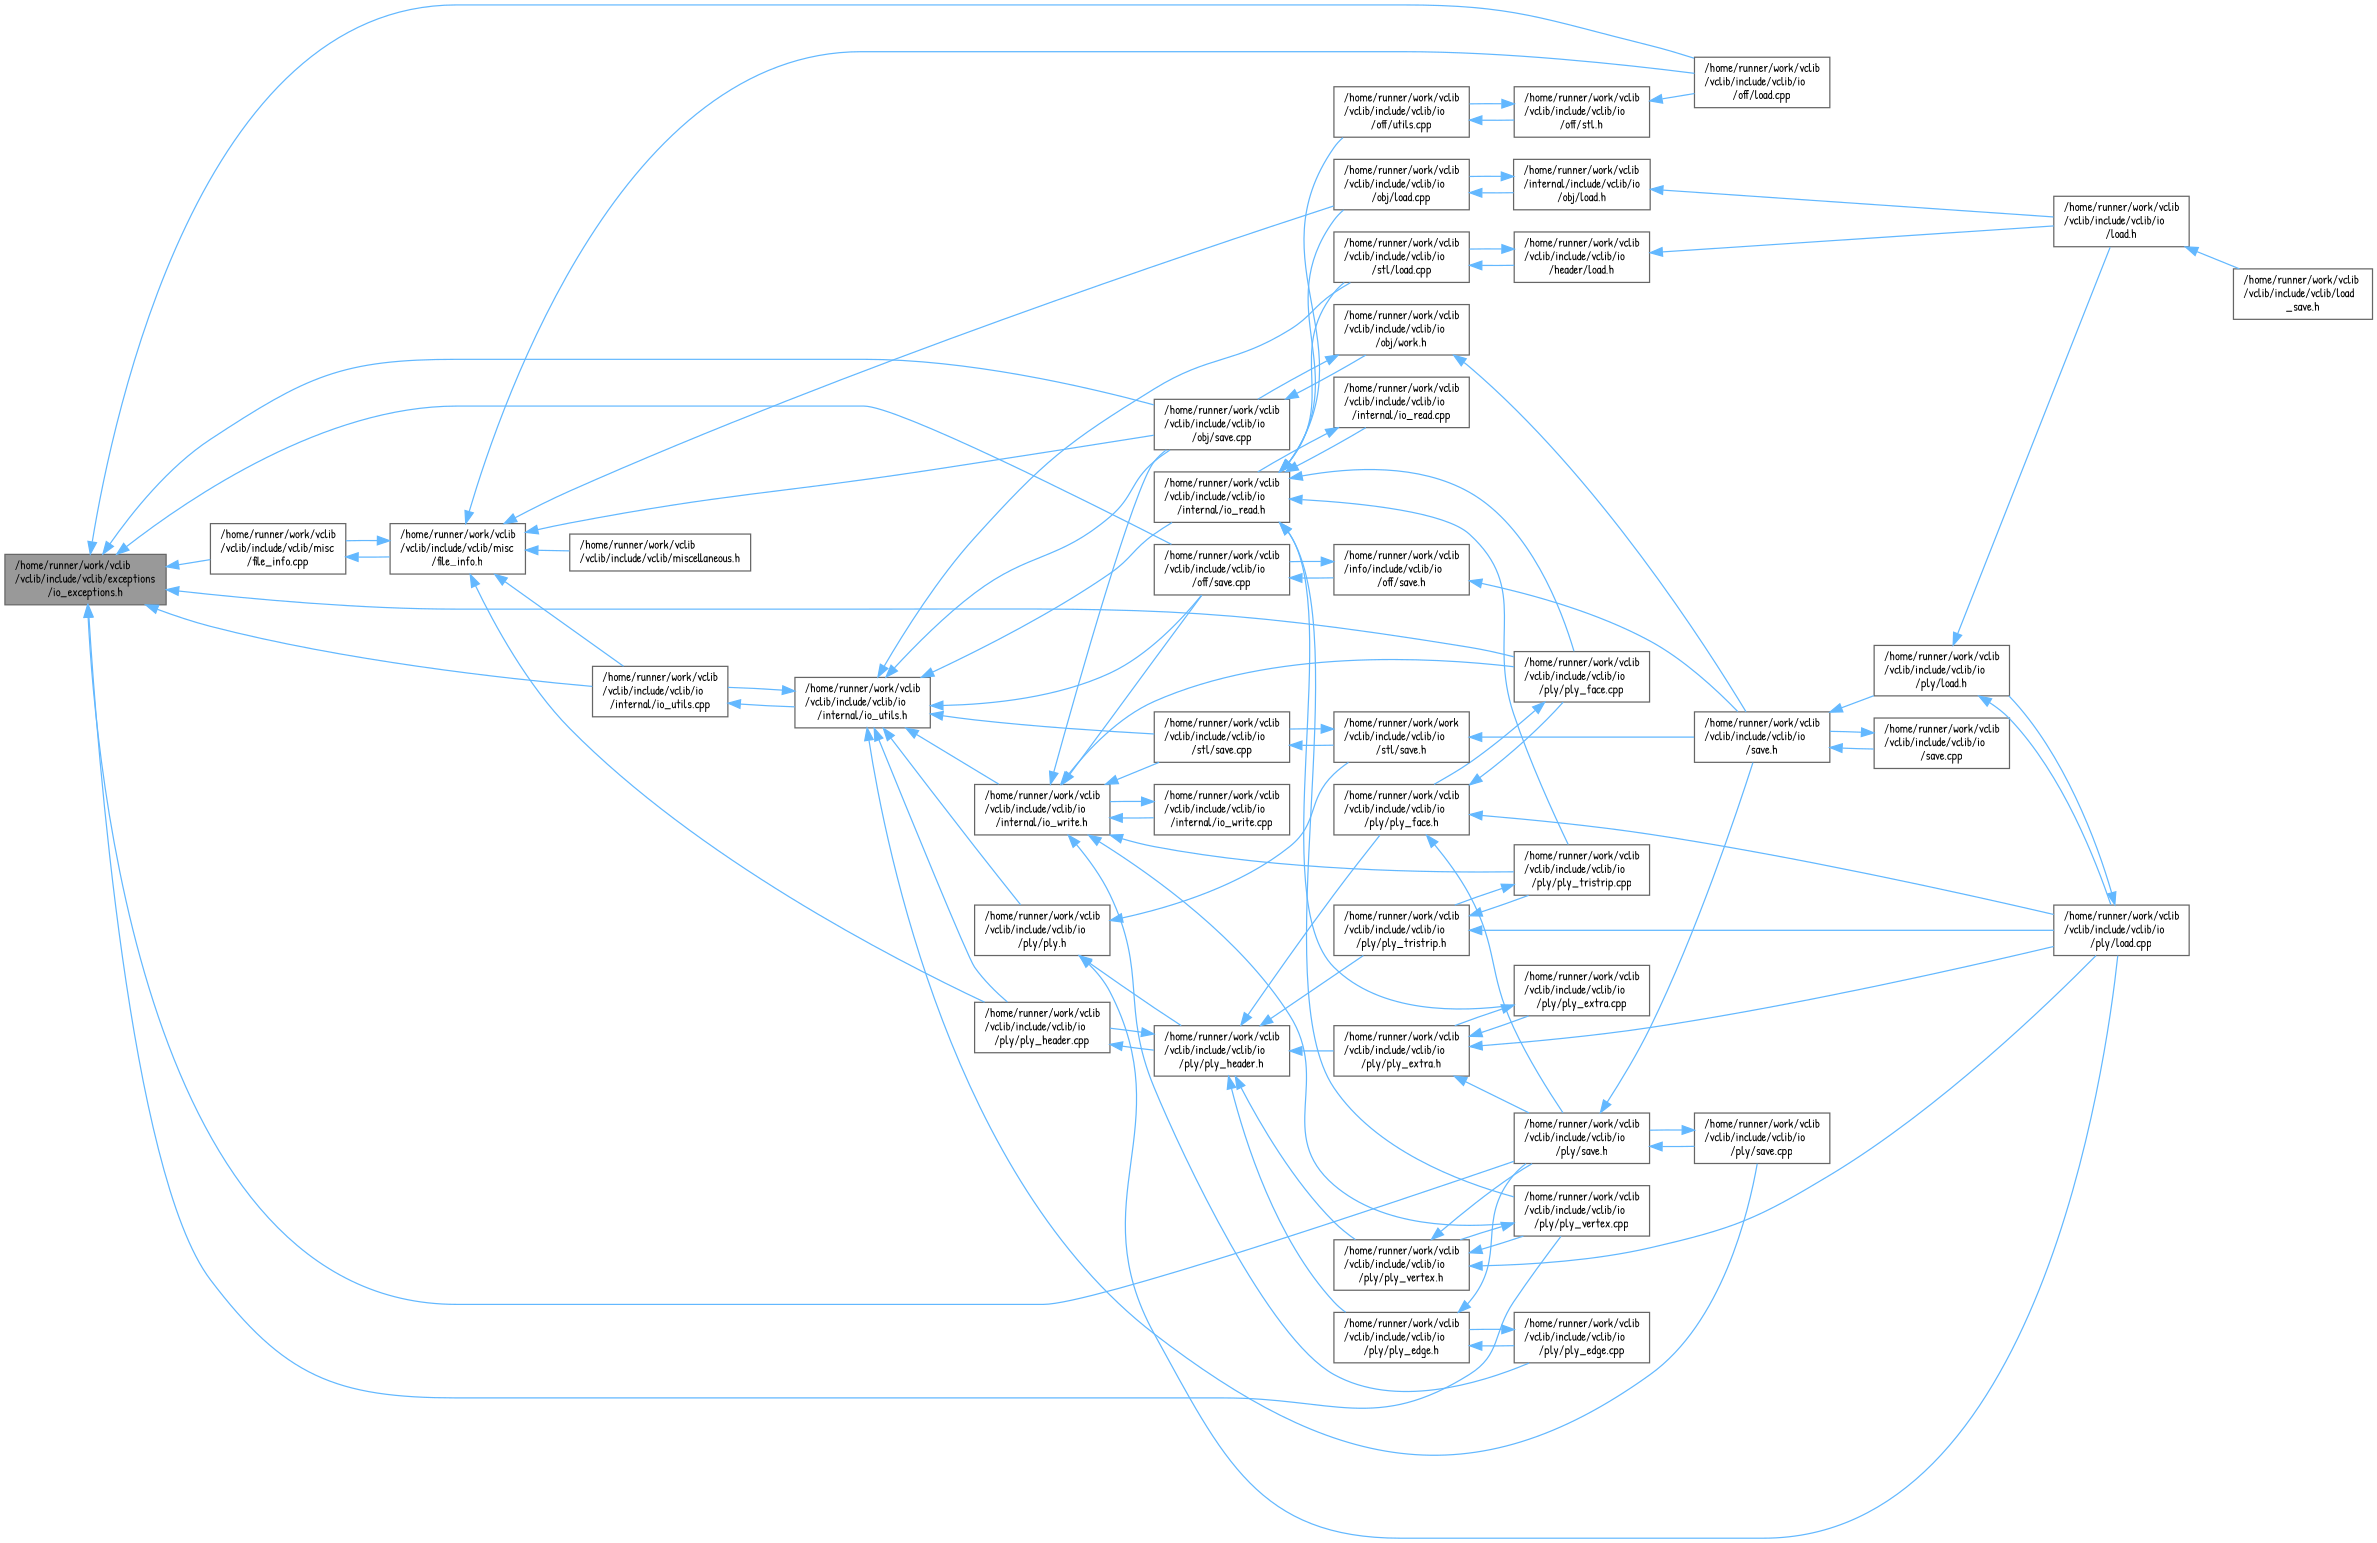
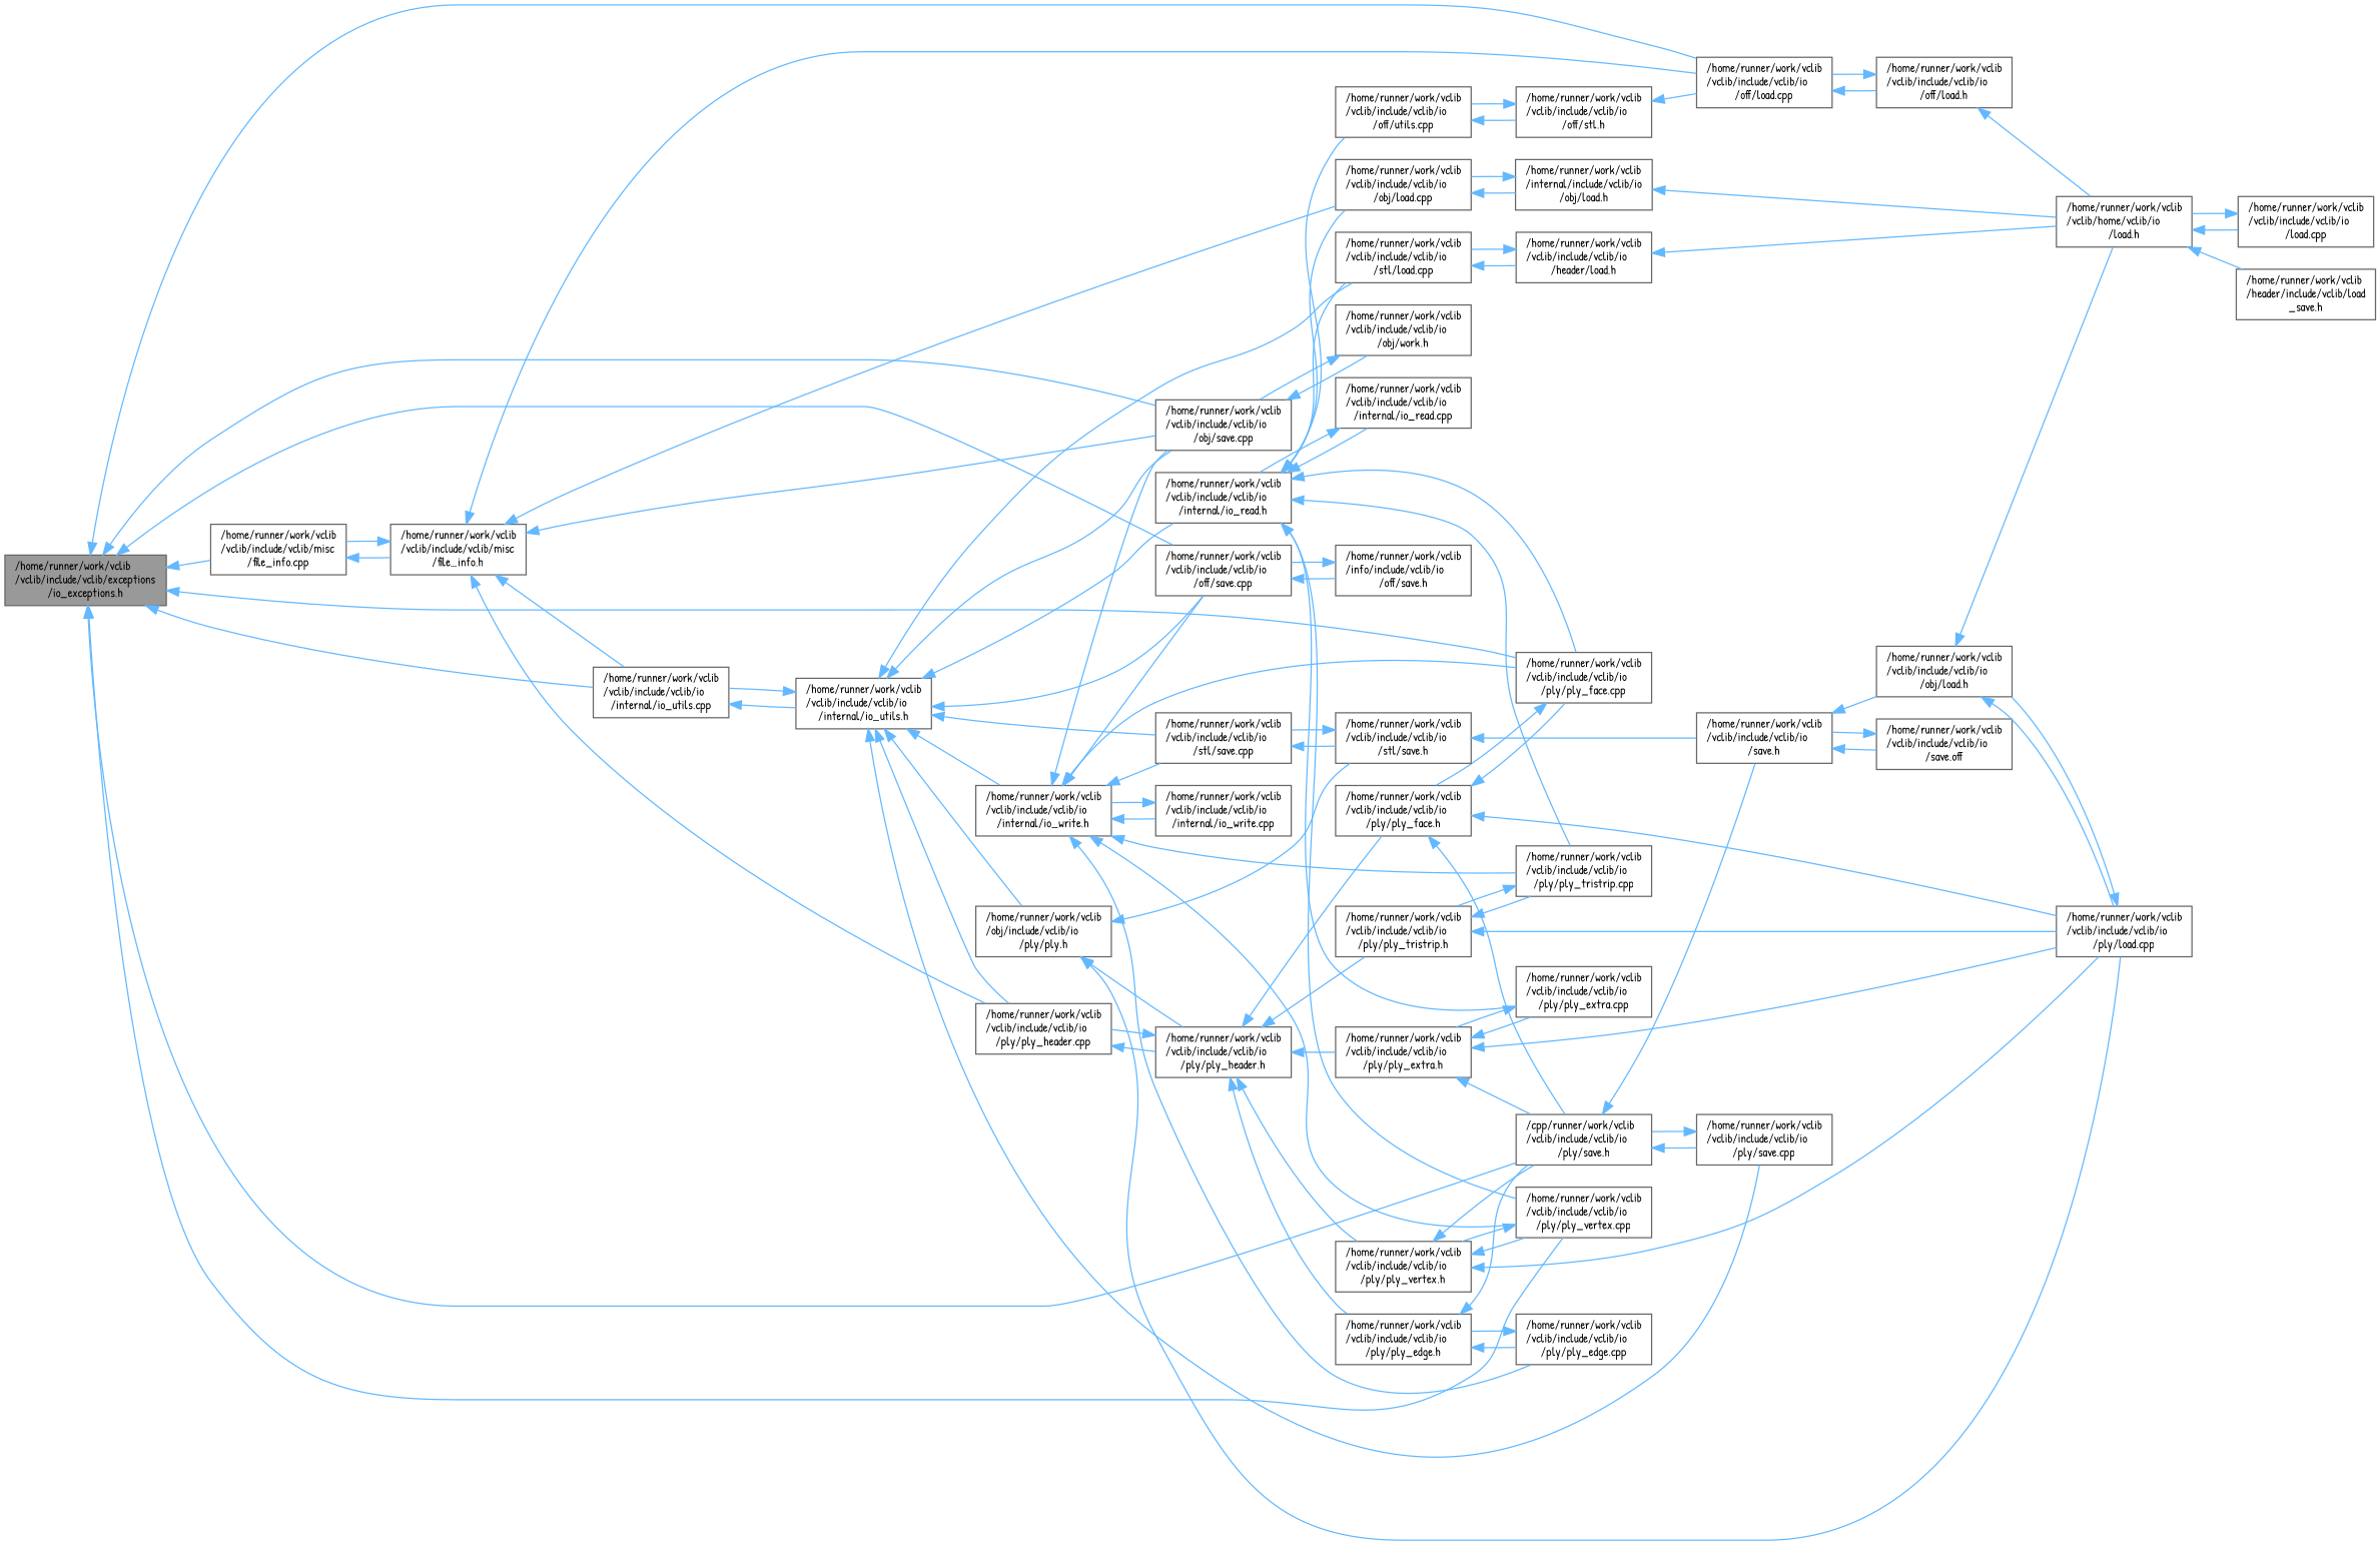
  digraph {
    fontname="Patrick Hand"
    rankdir=LR
    node [color=grey40 fillcolor=white fontname="Patrick Hand" fontsize=10 shape=box style=filled]
    edge [color=steelblue1 dir=back fontname="Patrick Hand" fontsize=10 labelfontname=Helvetica labelfontsize=10 style=solid]
    n1 [color=gray40 fillcolor=grey60 fontcolor=black height=0.2 label="/home/runner/work/vclib\l/vclib/include/vclib/exceptions\l/io_exceptions.h" width=0.4]
    n2 [height=0.2 label="/home/runner/work/vclib\l/vclib/include/vclib/io\l/internal/io_utils.cpp" width=0.4]
    n3 [height=0.2 label="/home/runner/work/vclib\l/vclib/include/vclib/io\l/off/load.cpp" width=0.4]
-   n4 [height=0.2 label="/home/runner/work/vclib\l/vclib/include/vclib/io\l/ply/save.h" width=0.4]
+   n4 [height=0.2 label="/cpp/runner/work/vclib\l/vclib/include/vclib/io\l/ply/save.h" width=0.4]
    n5 [height=0.2 label="/home/runner/work/vclib\l/vclib/include/vclib/io\l/ply/ply_face.cpp" width=0.4]
    n6 [height=0.2 label="/home/runner/work/vclib\l/vclib/include/vclib/io\l/ply/ply_vertex.cpp" width=0.4]
    n7 [height=0.2 label="/home/runner/work/vclib\l/vclib/include/vclib/io\l/obj/save.cpp" width=0.4]
    n8 [height=0.2 label="/home/runner/work/vclib\l/vclib/include/vclib/io\l/off/save.cpp" width=0.4]
    n9 [height=0.2 label="/home/runner/work/vclib\l/vclib/include/vclib/misc\l/file_info.cpp" width=0.4]
    n10 [height=0.2 label="/home/runner/work/vclib\l/vclib/include/vclib/io\l/internal/io_utils.h" width=0.4]
+   n11 [height=0.2 label="/home/runner/work/vclib\l/vclib/include/vclib/io\l/off/load.h" width=0.4]
    n12 [height=0.2 label="/home/runner/work/vclib\l/vclib/include/vclib/io\l/ply/save.cpp" width=0.4]
    n13 [height=0.2 label="/home/runner/work/vclib\l/vclib/include/vclib/io\l/save.h" width=0.4]
    n14 [height=0.2 label="/home/runner/work/vclib\l/vclib/include/vclib/io\l/ply/ply_face.h" width=0.4]
    n15 [height=0.2 label="/home/runner/work/vclib\l/vclib/include/vclib/io\l/ply/ply_vertex.h" width=0.4]
    n16 [height=0.2 label="/home/runner/work/vclib\l/vclib/include/vclib/io\l/obj/work.h" width=0.4]
    n17 [height=0.2 label="/home/runner/work/vclib\l/info/include/vclib/io\l/off/save.h" width=0.4]
    n18 [height=0.2 label="/home/runner/work/vclib\l/vclib/include/vclib/misc\l/file_info.h" width=0.4]
    n19 [height=0.2 label="/home/runner/work/vclib\l/vclib/include/vclib/io\l/internal/io_read.h" width=0.4]
    n20 [height=0.2 label="/home/runner/work/vclib\l/vclib/include/vclib/io\l/stl/load.cpp" width=0.4]
    n21 [height=0.2 label="/home/runner/work/vclib\l/vclib/include/vclib/io\l/internal/io_write.h" width=0.4]
    n22 [height=0.2 label="/home/runner/work/vclib\l/vclib/include/vclib/io\l/stl/save.cpp" width=0.4]
-   n23 [height=0.2 label="/home/runner/work/vclib\l/vclib/include/vclib/io\l/ply/ply.h" width=0.4]
+   n23 [height=0.2 label="/home/runner/work/vclib\l/obj/include/vclib/io\l/ply/ply.h" width=0.4]
    n24 [height=0.2 label="/home/runner/work/vclib\l/vclib/include/vclib/io\l/ply/ply_header.cpp" width=0.4]
    n25 [height=0.2 label="/home/runner/work/vclib\l/vclib/include/vclib/io\l/internal/io_read.cpp" width=0.4]
    n26 [height=0.2 label="/home/runner/work/vclib\l/vclib/include/vclib/io\l/obj/load.cpp" width=0.4]
    n27 [height=0.2 label="/home/runner/work/vclib\l/vclib/include/vclib/io\l/off/utils.cpp" width=0.4]
    n28 [height=0.2 label="/home/runner/work/vclib\l/vclib/include/vclib/io\l/ply/ply_extra.cpp" width=0.4]
    n29 [height=0.2 label="/home/runner/work/vclib\l/vclib/include/vclib/io\l/ply/ply_tristrip.cpp" width=0.4]
    n30 [height=0.2 label="/home/runner/work/vclib\l/vclib/include/vclib/io\l/header/load.h" width=0.4]
    n31 [height=0.2 label="/home/runner/work/vclib\l/vclib/include/vclib/io\l/internal/io_write.cpp" width=0.4]
    n32 [height=0.2 label="/home/runner/work/vclib\l/vclib/include/vclib/io\l/ply/ply_edge.cpp" width=0.4]
-   n33 [height=0.2 label="/home/runner/work/work\l/vclib/include/vclib/io\l/stl/save.h" width=0.4]
+   n33 [height=0.2 label="/home/runner/work/vclib\l/vclib/include/vclib/io\l/stl/save.h" width=0.4]
    n34 [height=0.2 label="/home/runner/work/vclib\l/vclib/include/vclib/io\l/ply/load.cpp" width=0.4]
    n35 [height=0.2 label="/home/runner/work/vclib\l/vclib/include/vclib/io\l/ply/ply_header.h" width=0.4]
    n36 [height=0.2 label="/home/runner/work/vclib\l/internal/include/vclib/io\l/obj/load.h" width=0.4]
    n37 [height=0.2 label="/home/runner/work/vclib\l/vclib/include/vclib/io\l/off/stl.h" width=0.4]
    n38 [height=0.2 label="/home/runner/work/vclib\l/vclib/include/vclib/io\l/ply/ply_extra.h" width=0.4]
    n39 [height=0.2 label="/home/runner/work/vclib\l/vclib/include/vclib/io\l/ply/ply_tristrip.h" width=0.4]
-   n40 [height=0.2 label="/home/runner/work/vclib\l/vclib/include/vclib/io\l/load.h" width=0.4]
-   n42 [height=0.2 label="/home/runner/work/vclib\l/vclib/include/vclib/load\l_save.h" width=0.4]
-   n43 [height=0.2 label="/home/runner/work/vclib\l/vclib/include/vclib/io\l/ply/load.h" width=0.4]
-   n44 [height=0.2 label="/home/runner/work/vclib\l/vclib/include/vclib/io\l/save.cpp" width=0.4]
+   n40 [height=0.2 label="/home/runner/work/vclib\l/vclib/home/vclib/io\l/load.h" width=0.4]
+   n41 [height=0.2 label="/home/runner/work/vclib\l/vclib/include/vclib/io\l/load.cpp" width=0.4]
+   n42 [height=0.2 label="/home/runner/work/vclib\l/header/include/vclib/load\l_save.h" width=0.4]
+   n43 [height=0.2 label="/home/runner/work/vclib\l/vclib/include/vclib/io\l/obj/load.h" width=0.4]
+   n44 [height=0.2 label="/home/runner/work/vclib\l/vclib/include/vclib/io\l/save.off" width=0.4]
    n45 [height=0.2 label="/home/runner/work/vclib\l/vclib/include/vclib/io\l/ply/ply_edge.h" width=0.4]
-   n46 [height=0.2 label="/home/runner/work/vclib\l/vclib/include/vclib/miscellaneous.h" width=0.4]
    n1 -> n2
    n1 -> n3
    n1 -> n4
    n1 -> n5
    n1 -> n6
    n1 -> n7
    n1 -> n8
    n1 -> n9
    n2 -> n10
+   n3 -> n11
    n4 -> n12
    n4 -> n13
    n5 -> n14
    n6 -> n15
    n7 -> n16
    n8 -> n17
    n9 -> n18
    n10 -> n2
    n10 -> n7
    n10 -> n8
    n10 -> n12
    n10 -> n19
    n10 -> n20
    n10 -> n21
    n10 -> n22
    n10 -> n23
    n10 -> n24
+   n11 -> n3
+   n11 -> n40
    n12 -> n4
    n13 -> n43
    n13 -> n44
    n14 -> n4
    n14 -> n5
    n14 -> n34
    n15 -> n4
    n15 -> n6
    n15 -> n34
    n16 -> n7
-   n16 -> n13
    n17 -> n8
-   n17 -> n13
    n18 -> n2
    n18 -> n3
    n18 -> n7
    n18 -> n9
    n18 -> n24
    n18 -> n26
-   n18 -> n46
    n19 -> n5
    n19 -> n6
    n19 -> n20
    n19 -> n25
    n19 -> n26
    n19 -> n27
    n19 -> n28
    n19 -> n29
    n20 -> n30
    n21 -> n5
    n21 -> n6
    n21 -> n7
    n21 -> n8
    n21 -> n22
    n21 -> n29
    n21 -> n31
    n21 -> n32
    n22 -> n33
    n23 -> n33
    n23 -> n34
    n23 -> n35
    n24 -> n35
    n25 -> n19
    n26 -> n36
    n27 -> n37
    n28 -> n38
    n29 -> n39
    n30 -> n20
    n30 -> n40
    n31 -> n21
    n32 -> n45
    n33 -> n13
    n33 -> n22
    n34 -> n43
    n35 -> n14
    n35 -> n15
    n35 -> n24
    n35 -> n38
    n35 -> n39
    n35 -> n45
    n36 -> n26
    n36 -> n40
    n37 -> n3
    n37 -> n27
    n38 -> n4
    n38 -> n28
    n38 -> n34
    n39 -> n29
    n39 -> n34
+   n40 -> n41
    n40 -> n42
+   n41 -> n40
    n43 -> n34
    n43 -> n40
    n44 -> n13
    n45 -> n4
    n45 -> n32
  }
